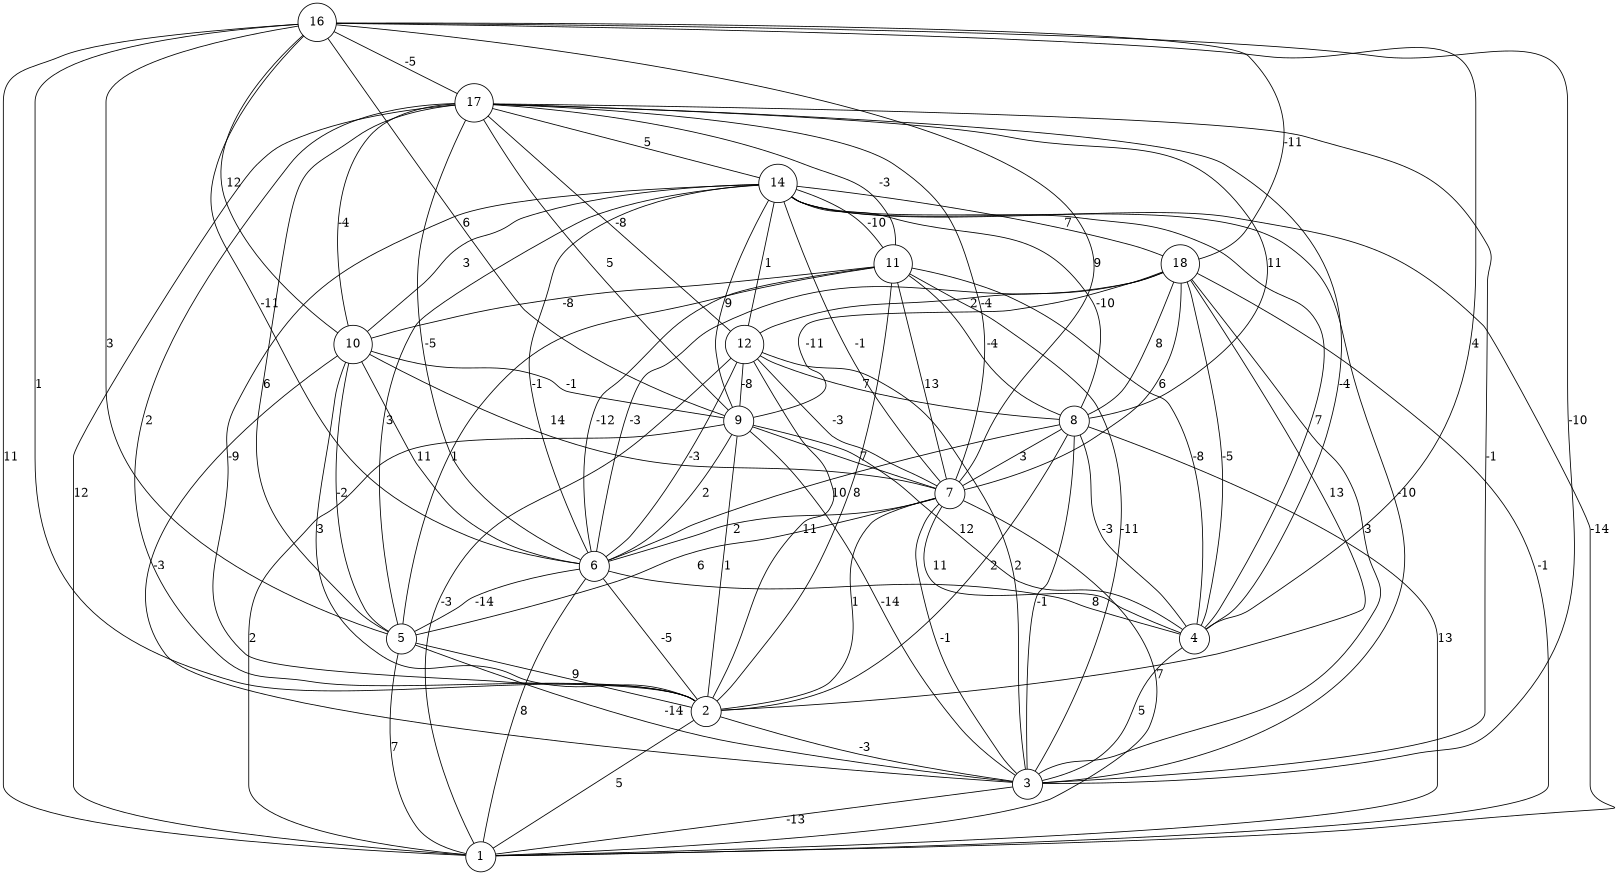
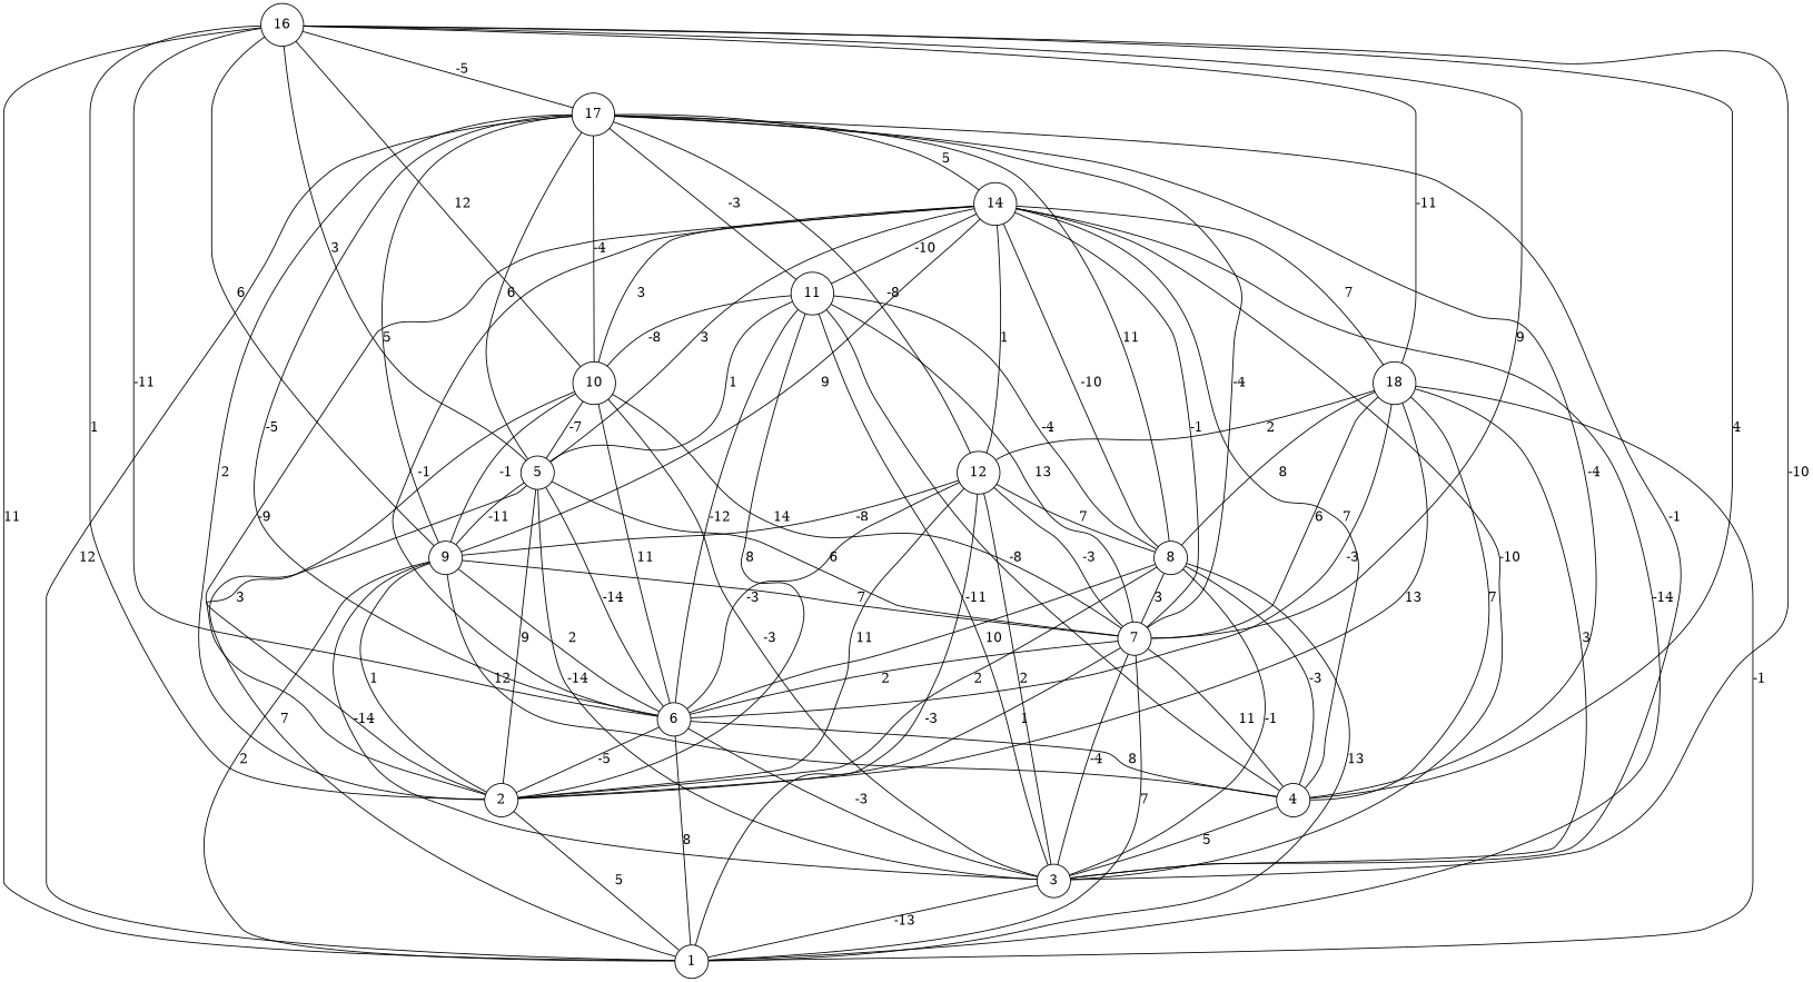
  graph {
    fontname="Helvetica,Arial,sans-serif"
    node [shape=circle]
    16
    1
    2
    3
    4
    5
    6
    7
    9
    10
    n11 [label=18]
    n12 [label=17]
    8
    12
    11
    14
    16 -- 1 [label=11]
    16 -- 2 [label=1]
    16 -- 3 [label=-10]
    16 -- 4 [label=4]
    16 -- 5 [label=3]
    16 -- 6 [label=-11]
    16 -- 7 [label=9]
    16 -- 9 [label=6]
    16 -- 10 [label=12]
    16 -- n11 [label=-11]
    16 -- n12 [label=-5]
    2 -- 1 [label=5]
    3 -- 1 [label=-13]
    4 -- 3 [label=5]
    5 -- 1 [label=7]
    5 -- 2 [label=9]
    5 -- 3 [label=-14]
    6 -- 1 [label=8]
    6 -- 2 [label=-5]
-   2 -- 3 [label=-3]
+   6 -- 3 [label=-3]
    6 -- 4 [label=8]
    6 -- 5 [label=-14]
    7 -- 1 [label=7]
    7 -- 2 [label=1]
-   7 -- 3 [label=-1]
+   7 -- 3 [label=-4]
    7 -- 4 [label=11]
    7 -- 5 [label=6]
    7 -- 6 [label=2]
    9 -- 1 [label=2]
    9 -- 2 [label=1]
    9 -- 3 [label=-14]
    9 -- 4 [label=12]
    9 -- 6 [label=2]
    9 -- 7 [label=7]
    10 -- 2 [label=3]
    10 -- 3 [label=-3]
-   10 -- 5 [label=-2]
+   10 -- 5 [label=-7]
    10 -- 6 [label=11]
    10 -- 7 [label=14]
    10 -- 9 [label=-1]
    n11 -- 1 [label=-1]
    n11 -- 2 [label=13]
    n11 -- 3 [label=3]
-   n11 -- 4 [label=-5]
+   n11 -- 4 [label=7]
    n11 -- 6 [label=-3]
    n11 -- 7 [label=6]
-   n11 -- 9 [label=-11]
+   5 -- 9 [label=-11]
    n11 -- 8 [label=8]
    n11 -- 12 [label=2]
    n12 -- 1 [label=12]
    n12 -- 2 [label=2]
    n12 -- 3 [label=-1]
    n12 -- 4 [label=-4]
    n12 -- 5 [label=6]
    n12 -- 6 [label=-5]
    n12 -- 7 [label=-4]
    n12 -- 9 [label=5]
    n12 -- 10 [label=-4]
    n12 -- 8 [label=11]
    n12 -- 12 [label=-8]
    n12 -- 11 [label=-3]
    n12 -- 14 [label=5]
    8 -- 1 [label=13]
    8 -- 2 [label=2]
    8 -- 3 [label=-1]
    8 -- 4 [label=-3]
    8 -- 6 [label=10]
    8 -- 7 [label=3]
    12 -- 1 [label=-3]
    12 -- 2 [label=11]
    12 -- 3 [label=2]
    12 -- 6 [label=-3]
    12 -- 7 [label=-3]
    12 -- 9 [label=-8]
    12 -- 8 [label=7]
    11 -- 2 [label=8]
    11 -- 3 [label=-11]
    11 -- 4 [label=-8]
    11 -- 5 [label=1]
    11 -- 6 [label=-12]
    11 -- 7 [label=13]
    11 -- 10 [label=-8]
    11 -- 8 [label=-4]
    14 -- 1 [label=-14]
    14 -- 2 [label=-9]
    14 -- 3 [label=-10]
    14 -- 4 [label=7]
    14 -- 5 [label=3]
    14 -- 6 [label=-1]
    14 -- 7 [label=-1]
    14 -- 9 [label=9]
    14 -- 10 [label=3]
    14 -- n11 [label=7]
    14 -- 8 [label=-10]
    14 -- 12 [label=1]
    14 -- 11 [label=-10]
  }
